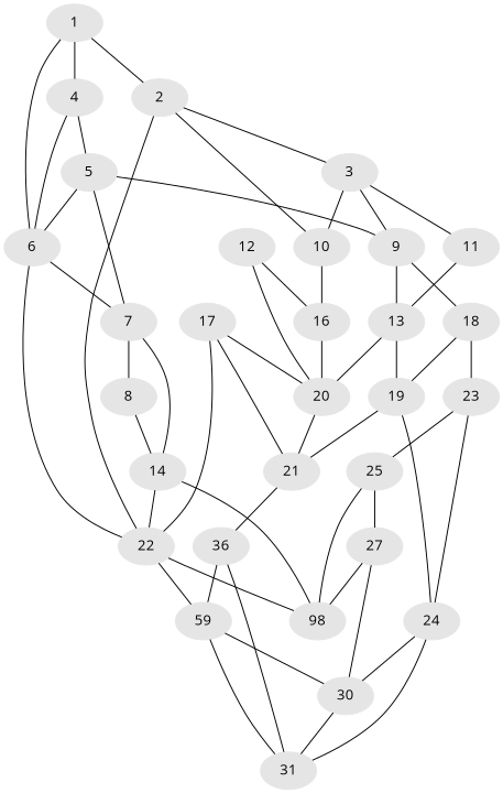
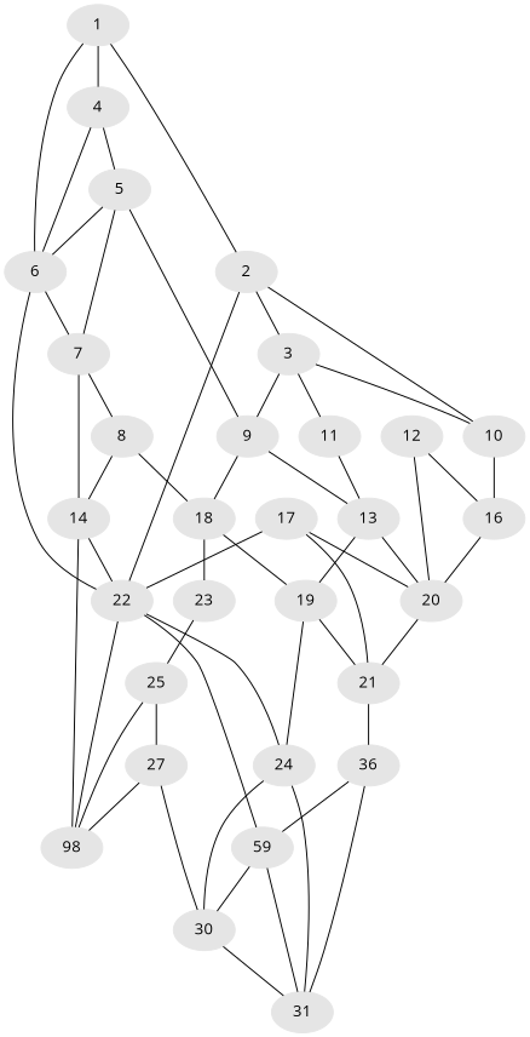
  graph {
    fontname="Open Sans"
    node [color=gray90 fontname="Open Sans" style=filled]
    edge [fontname="Open Sans" weight=1.0]
    1
    2
    4
    6
    3
    10
    22
    5
    7
    9
    11
    16
    n13 [label=98]
    n14 [label=59]
    18
    13
    8
    14
    19
    23
    20
    12
    21
    24
    25
    27
    17
    n28 [label=36]
    30
    31
    1 -- 2
    1 -- 4 [weight=2.0]
    1 -- 6
    2 -- 3
    2 -- 10
    2 -- 22
    4 -- 6
    4 -- 5
    6 -- 22
    6 -- 7
    3 -- 10
    3 -- 9
    3 -- 11
    10 -- 16
    22 -- n13
    22 -- n14
    5 -- 6
    5 -- 7
    5 -- 9
    7 -- 8
    7 -- 14
    9 -- 18
    9 -- 13
    11 -- 13
    16 -- 20 [weight=2.0]
    n14 -- 30
    n14 -- 31
    18 -- 19
    18 -- 23
    13 -- 19
    13 -- 20
+   8 -- 18
    8 -- 14
    14 -- 22
    14 -- n13
    19 -- 21
    19 -- 24
-   23 -- 24
+   22 -- 24
    23 -- 25
    20 -- 21
    12 -- 16
    12 -- 20
    21 -- n28
    24 -- 30
    24 -- 31
    25 -- n13
    25 -- 27
    27 -- n13
    27 -- 30
    17 -- 22
    17 -- 20
    17 -- 21
    n28 -- n14
    n28 -- 31
    30 -- 31
  }
